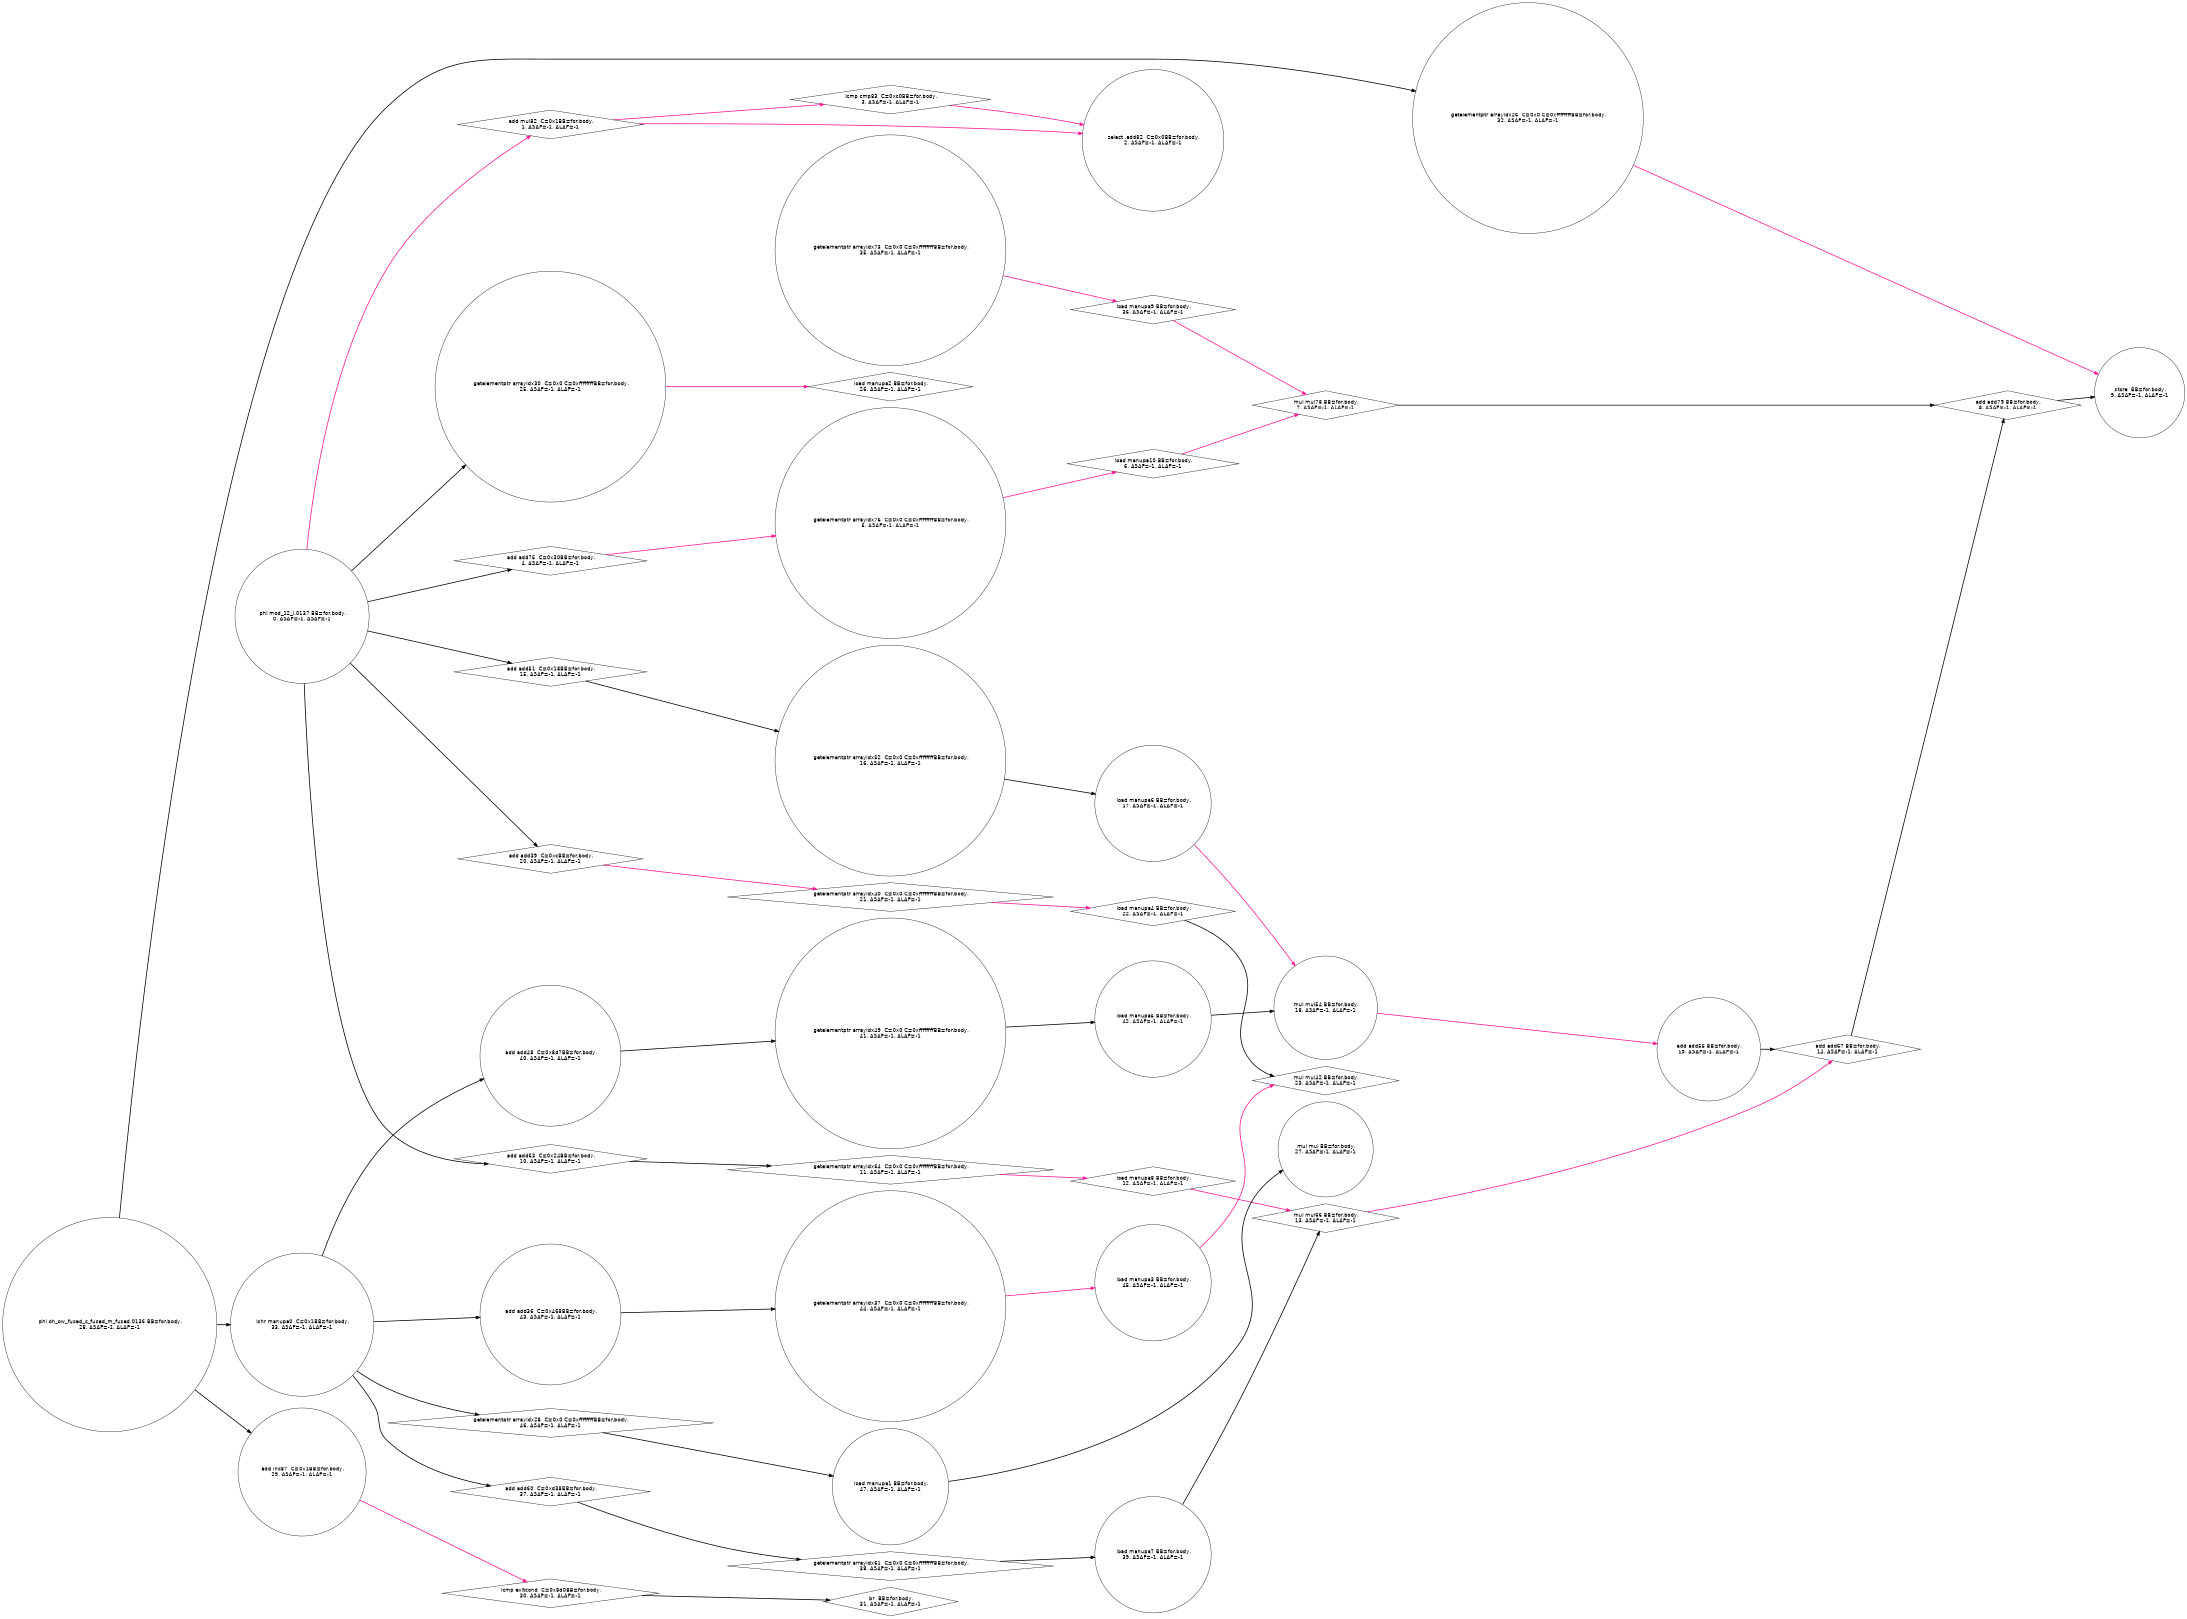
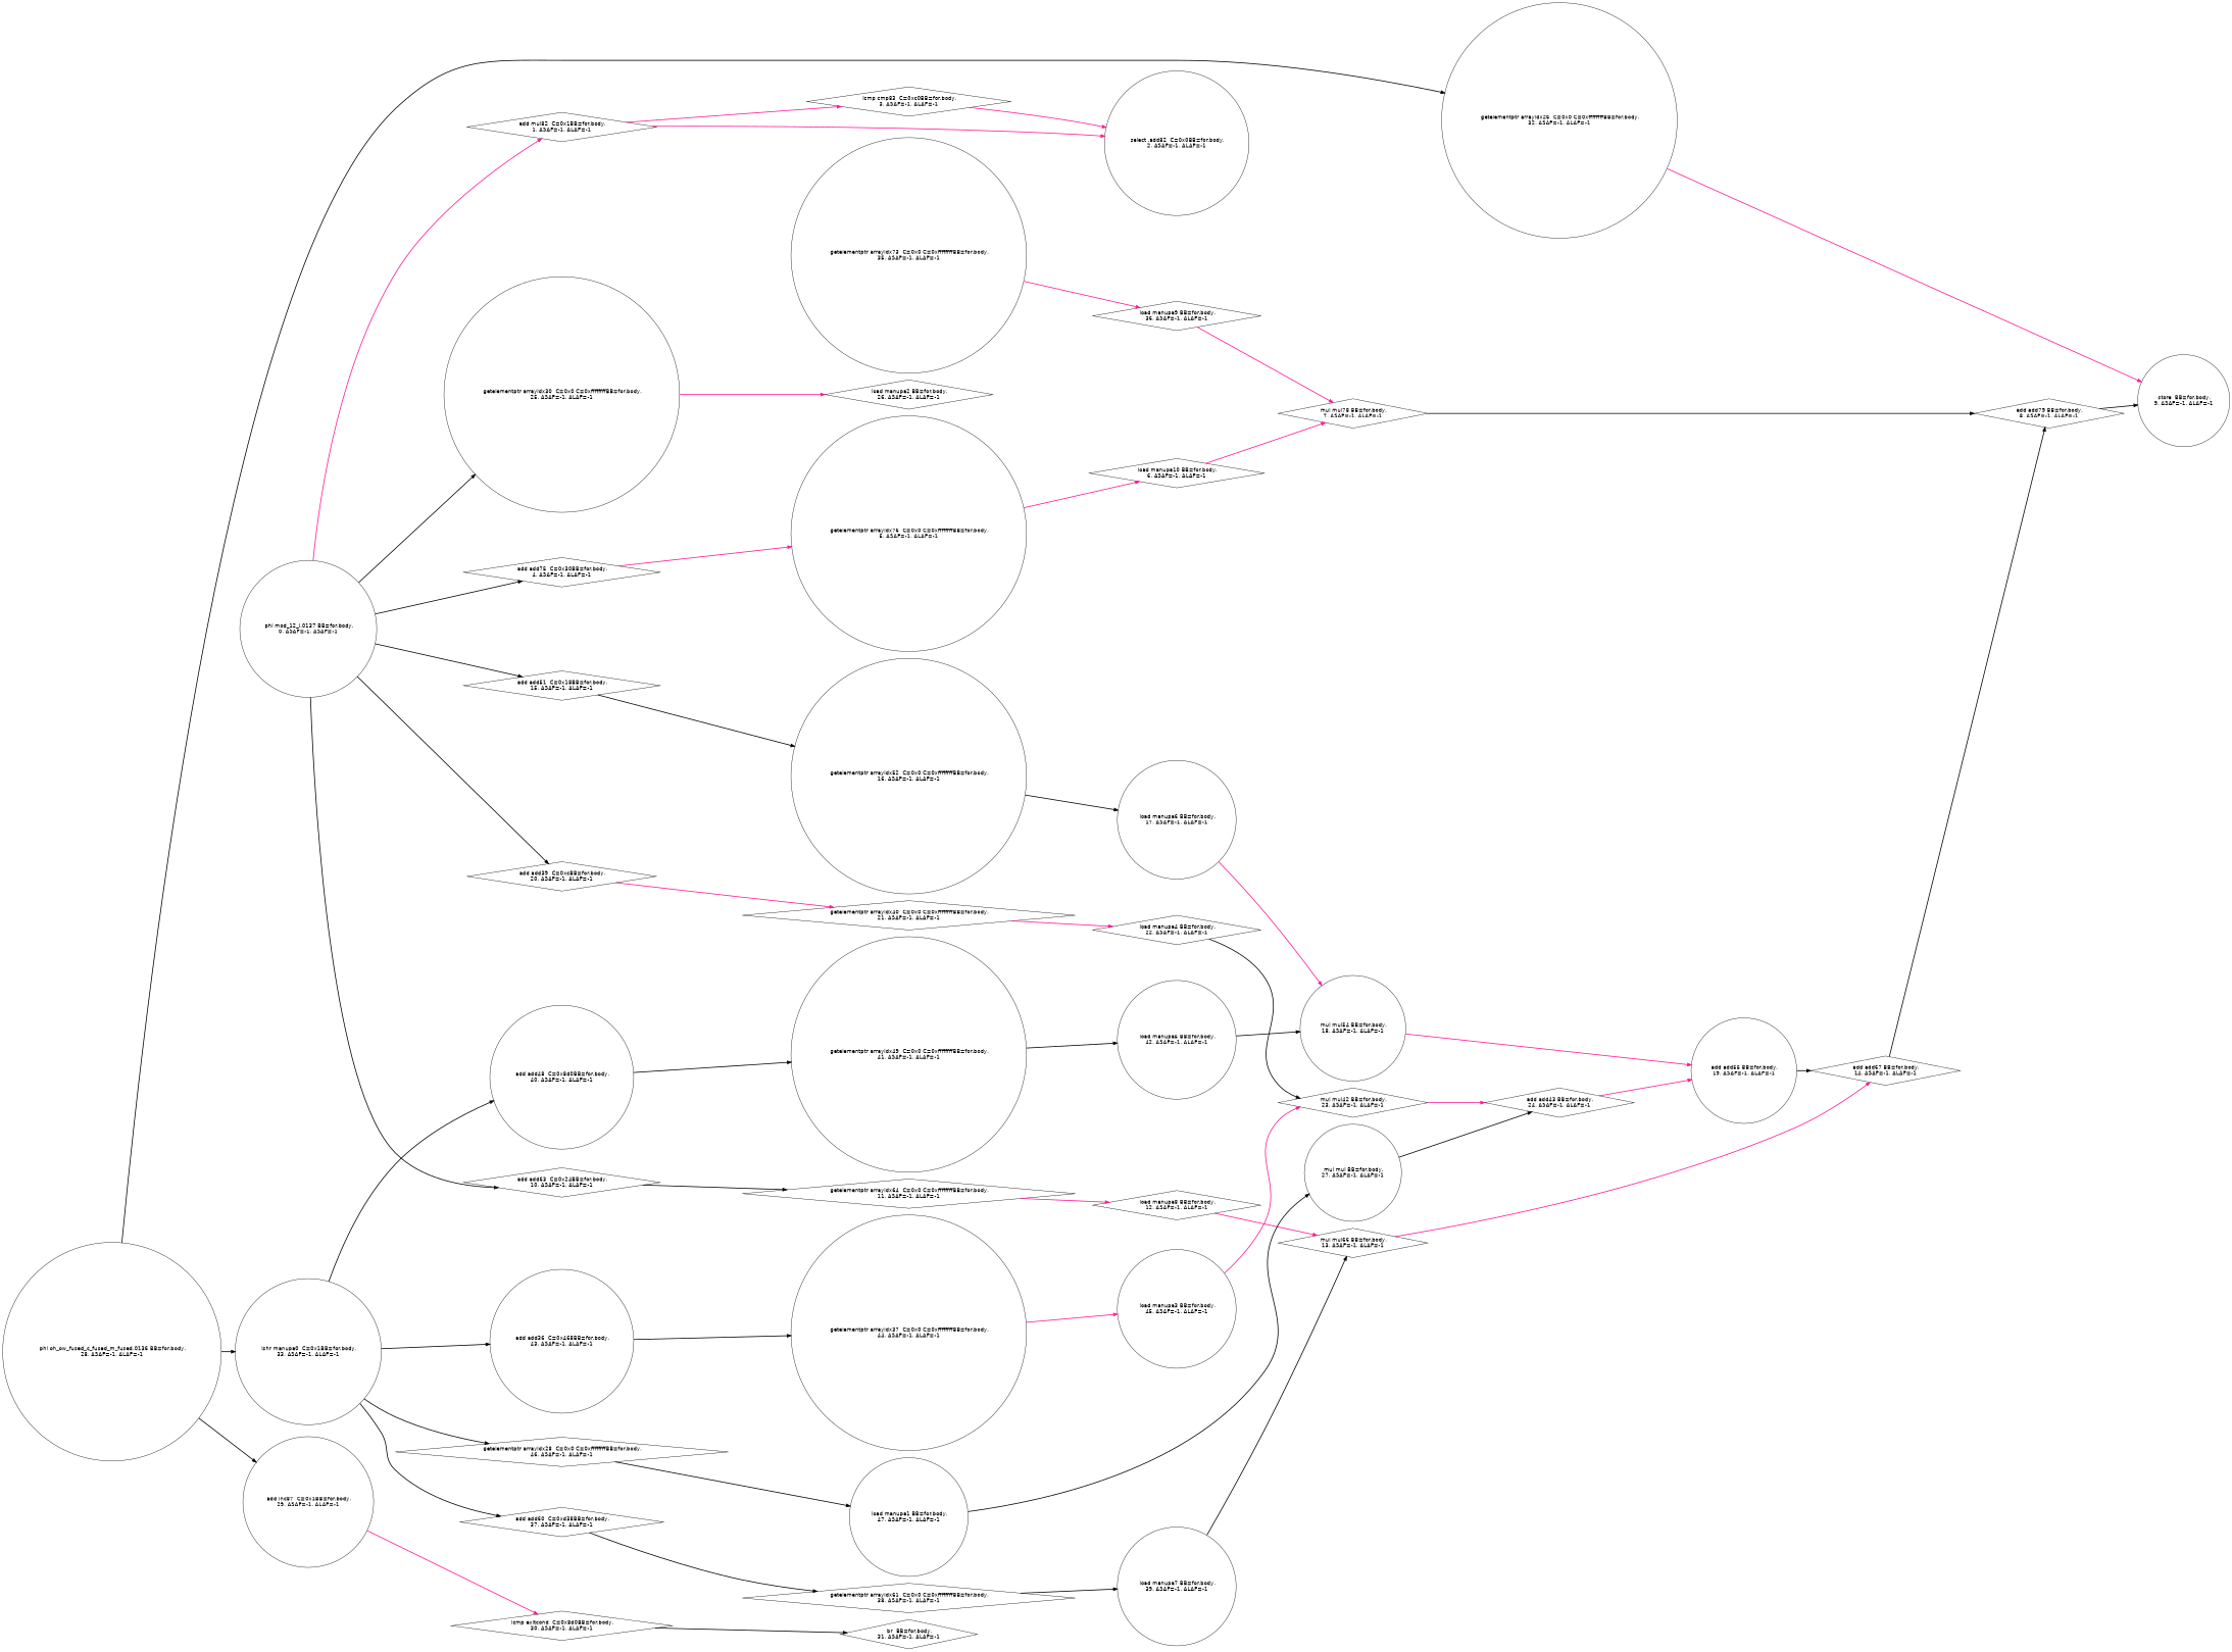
  digraph {
    compound=true
    nslimit=1000.0
    rankdir=LR
    node [fontname=Helvetica shape=diamond]
    edge [color=black style=bold]
    n1 [label=" phi mod_12_i.0137 BB=for.body,\n0, ASAP=-1, ASAP=-1" shape=circle]
    n2 [label=" add mul82  C=0x1BB=for.body,\n1, ASAP=-1, ALAP=-1"]
    n3 [label=" add add75  C=0x30BB=for.body,\n4, ASAP=-1, ALAP=-1"]
    n4 [label=" add add63  C=0x24BB=for.body,\n10, ASAP=-1, ALAP=-1"]
    n5 [label=" add add51  C=0x18BB=for.body,\n15, ASAP=-1, ALAP=-1"]
    n6 [label=" add add39  C=0xcBB=for.body,\n20, ASAP=-1, ALAP=-1"]
    n7 [label=" getelementptr arrayidx30  C=0x0 C=0xffffffffBB=for.body,\n25, ASAP=-1, ALAP=-1" shape=circle]
    n8 [label=" select .add82  C=0x0BB=for.body,\n2, ASAP=-1, ALAP=-1" shape=circle]
    n9 [label=" icmp cmp83  C=0xc0BB=for.body,\n3, ASAP=-1, ALAP=-1"]
    n10 [label=" getelementptr arrayidx76  C=0x0 C=0xffffffffBB=for.body,\n5, ASAP=-1, ALAP=-1" shape=circle]
    n11 [label=" getelementptr arrayidx64  C=0x0 C=0xffffffffBB=for.body,\n11, ASAP=-1, ALAP=-1"]
    n12 [label=" getelementptr arrayidx52  C=0x0 C=0xffffffffBB=for.body,\n16, ASAP=-1, ALAP=-1" shape=circle]
    n13 [label=" getelementptr arrayidx40  C=0x0 C=0xffffffffBB=for.body,\n21, ASAP=-1, ALAP=-1"]
    n14 [label=" load manupa2 BB=for.body,\n26, ASAP=-1, ALAP=-1"]
    n15 [label=" load manupa10 BB=for.body,\n6, ASAP=-1, ALAP=-1"]
    n16 [label=" mul mul78 BB=for.body,\n7, ASAP=-1, ALAP=-1"]
    n17 [label=" add add79 BB=for.body,\n8, ASAP=-1, ALAP=-1"]
    n18 [label=" store  BB=for.body,\n9, ASAP=-1, ALAP=-1" shape=circle]
    n19 [label=" load manupa8 BB=for.body,\n12, ASAP=-1, ALAP=-1"]
    n20 [label=" mul mul66 BB=for.body,\n13, ASAP=-1, ALAP=-1"]
    n21 [label=" add add67 BB=for.body,\n14, ASAP=-1, ALAP=-1"]
    n22 [label=" load manupa6 BB=for.body,\n17, ASAP=-1, ALAP=-1" shape=circle]
    n23 [label=" mul mul54 BB=for.body,\n18, ASAP=-1, ALAP=-1" shape=circle]
    n24 [label=" add add55 BB=for.body,\n19, ASAP=-1, ALAP=-1" shape=circle]
    n25 [label=" getelementptr arrayidx26  C=0x0 C=0xffffffffBB=for.body,\n32, ASAP=-1, ALAP=-1" shape=circle]
    n26 [label=" load manupa4 BB=for.body,\n22, ASAP=-1, ALAP=-1"]
    n27 [label=" mul mul42 BB=for.body,\n23, ASAP=-1, ALAP=-1"]
+   n28 [label=" add add43 BB=for.body,\n24, ASAP=-1, ALAP=-1"]
    n29 [label=" mul mul BB=for.body,\n27, ASAP=-1, ALAP=-1" shape=circle]
    n30 [label=" phi oh_ow_fused_c_fused_m_fused.0136 BB=for.body,\n28, ASAP=-1, ALAP=-1" shape=circle]
    n31 [label=" add inc87  C=0x1BB=for.body,\n29, ASAP=-1, ALAP=-1" shape=circle]
    n32 [label=" lshr manupa0  C=0x1BB=for.body,\n33, ASAP=-1, ALAP=-1" shape=circle]
    n33 [label=" icmp exitcond  C=0x8d0BB=for.body,\n30, ASAP=-1, ALAP=-1"]
    n34 [label=" add add60  C=0xd38BB=for.body,\n37, ASAP=-1, ALAP=-1"]
-   n35 [label=" add add48  C=0x8d7BB=for.body,\n40, ASAP=-1, ALAP=-1" shape=circle]
+   n35 [label=" add add48  C=0x8d0BB=for.body,\n40, ASAP=-1, ALAP=-1" shape=circle]
    n36 [label=" add add36  C=0x468BB=for.body,\n43, ASAP=-1, ALAP=-1" shape=circle]
    n37 [label=" getelementptr arrayidx28  C=0x0 C=0xffffffffBB=for.body,\n46, ASAP=-1, ALAP=-1"]
    n38 [label=" br  BB=for.body,\n31, ASAP=-1, ALAP=-1"]
    n39 [label=" getelementptr arrayidx61  C=0x0 C=0xffffffffBB=for.body,\n38, ASAP=-1, ALAP=-1"]
    n40 [label=" getelementptr arrayidx49  C=0x0 C=0xffffffffBB=for.body,\n41, ASAP=-1, ALAP=-1" shape=circle]
    n41 [label=" getelementptr arrayidx37  C=0x0 C=0xffffffffBB=for.body,\n44, ASAP=-1, ALAP=-1" shape=circle]
    n42 [label=" load manupa1 BB=for.body,\n47, ASAP=-1, ALAP=-1" shape=circle]
    n43 [label=" getelementptr arrayidx73  C=0x0 C=0xffffffffBB=for.body,\n35, ASAP=-1, ALAP=-1" shape=circle]
    n44 [label=" load manupa9 BB=for.body,\n36, ASAP=-1, ALAP=-1"]
    n45 [label=" load manupa7 BB=for.body,\n39, ASAP=-1, ALAP=-1" shape=circle]
    n46 [label=" load manupa5 BB=for.body,\n42, ASAP=-1, ALAP=-1" shape=circle]
    n47 [label=" load manupa3 BB=for.body,\n45, ASAP=-1, ALAP=-1" shape=circle]
    n1 -> n2 [color=deeppink]
    n1 -> n3
    n1 -> n4
    n1 -> n5
    n1 -> n6
    n1 -> n7
    n2 -> n8 [color=deeppink]
    n2 -> n9 [color=deeppink]
    n3 -> n10 [color=deeppink]
    n4 -> n11
    n5 -> n12
    n6 -> n13 [color=deeppink]
    n7 -> n14 [color=deeppink]
    n9 -> n8 [color=deeppink]
    n10 -> n15 [color=deeppink]
    n11 -> n19 [color=deeppink]
    n12 -> n22
    n13 -> n26 [color=deeppink]
    n15 -> n16 [color=deeppink]
    n16 -> n17
    n17 -> n18
    n19 -> n20 [color=deeppink]
    n20 -> n21 [color=deeppink]
    n21 -> n17
    n22 -> n23 [color=deeppink]
    n23 -> n24 [color=deeppink]
    n24 -> n21
    n25 -> n18 [color=deeppink]
    n26 -> n27
+   n27 -> n28 [color=deeppink]
+   n28 -> n24 [color=deeppink]
+   n29 -> n28
    n30 -> n25
    n30 -> n31
    n30 -> n32
    n31 -> n33 [color=deeppink]
    n32 -> n34
    n32 -> n35
    n32 -> n36
    n32 -> n37
    n33 -> n38
    n34 -> n39
    n35 -> n40
    n36 -> n41
    n37 -> n42
    n39 -> n45
    n40 -> n46
    n41 -> n47 [color=deeppink]
    n42 -> n29
    n43 -> n44 [color=deeppink]
    n44 -> n16 [color=deeppink]
    n45 -> n20
    n46 -> n23
    n47 -> n27 [color=deeppink]
  }
